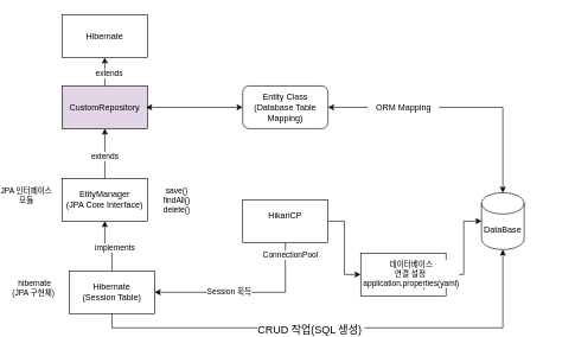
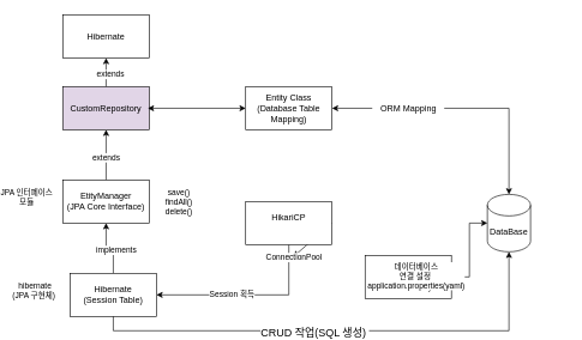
  <mxCell id="0" />
  <mxCell id="1" parent="0" />
  <mxCell id="2" value="DataBase" style="shape=cylinder3;whiteSpace=wrap;html=1;boundedLbl=1;backgroundOutline=1;size=15;" vertex="1" parent="1"><mxGeometry x="610" y="270" width="60" height="80" as="geometry" /></mxCell>
  <mxCell id="3" value="Hibernate" style="rounded=0;whiteSpace=wrap;html=1;" vertex="1" parent="1"><mxGeometry x="20" y="20" width="120" height="60" as="geometry" /></mxCell>
  <mxCell id="4" style="edgeStyle=orthogonalEdgeStyle;rounded=0;orthogonalLoop=1;jettySize=auto;html=1;exitX=0.5;exitY=0;exitDx=0;exitDy=0;" edge="1" parent="1" source="6" target="22"><mxGeometry relative="1" as="geometry" /></mxCell>
  <mxCell id="5" value="extends" style="edgeLabel;html=1;align=center;verticalAlign=middle;resizable=0;points=[];" vertex="1" connectable="0" parent="4"><mxGeometry x="-0.086" y="1" relative="1" as="geometry"><mxPoint as="offset" /></mxGeometry></mxCell>
  <mxCell id="6" value="EtityManager&lt;div&gt;(JPA Core Interface&lt;span style=&quot;background-color: initial;&quot;&gt;)&lt;/span&gt;&lt;/div&gt;" style="rounded=0;whiteSpace=wrap;html=1;" vertex="1" parent="1"><mxGeometry x="20" y="250" width="120" height="60" as="geometry" /></mxCell>
  <mxCell id="7" style="edgeStyle=orthogonalEdgeStyle;rounded=0;orthogonalLoop=1;jettySize=auto;html=1;exitX=0.5;exitY=0;exitDx=0;exitDy=0;entryX=0.5;entryY=1;entryDx=0;entryDy=0;" edge="1" parent="1" source="9" target="6"><mxGeometry relative="1" as="geometry" /></mxCell>
  <mxCell id="8" value="implements" style="edgeLabel;html=1;align=center;verticalAlign=middle;resizable=0;points=[];" vertex="1" connectable="0" parent="7"><mxGeometry x="-0.175" y="-3" relative="1" as="geometry"><mxPoint as="offset" /></mxGeometry></mxCell>
  <mxCell id="9" value="Hibernate&lt;div&gt;(Session Table)&lt;/div&gt;" style="rounded=0;whiteSpace=wrap;html=1;" vertex="1" parent="1"><mxGeometry x="30" y="380" width="120" height="60" as="geometry" /></mxCell>
  <mxCell id="10" value="save()&lt;div&gt;findAll()&lt;/div&gt;&lt;div&gt;delete()&lt;/div&gt;" style="edgeLabel;html=1;align=center;verticalAlign=middle;resizable=0;points=[];" vertex="1" connectable="0" parent="1"><mxGeometry x="180" y="280" as="geometry" /></mxCell>
  <mxCell id="11" value="hibernate&lt;div&gt;(JPA 구현체)&amp;nbsp;&lt;/div&gt;" style="edgeLabel;html=1;align=center;verticalAlign=middle;resizable=0;points=[];" vertex="1" connectable="0" parent="1"><mxGeometry x="190" y="290" as="geometry"><mxPoint x="-210" y="113" as="offset" /></mxGeometry></mxCell>
  <mxCell id="12" value="JPA 인터페이스&amp;nbsp;&lt;div&gt;모듈&amp;nbsp;&lt;/div&gt;" style="edgeLabel;html=1;align=center;verticalAlign=middle;resizable=0;points=[];" vertex="1" connectable="0" parent="1"><mxGeometry x="180" y="160" as="geometry"><mxPoint x="-210" y="113" as="offset" /></mxGeometry></mxCell>
  <mxCell id="13" value="DataSource&lt;div&gt;(Database Connection)&lt;/div&gt;" style="rounded=0;whiteSpace=wrap;html=1;" vertex="1" parent="1"><mxGeometry x="440" y="355" width="120" height="60" as="geometry" /></mxCell>
- <mxCell id="14" style="edgeStyle=orthogonalEdgeStyle;rounded=0;orthogonalLoop=1;jettySize=auto;html=1;exitX=1;exitY=0.5;exitDx=0;exitDy=0;entryX=0;entryY=0.5;entryDx=0;entryDy=0;" edge="1" parent="1" source="17" target="13"><mxGeometry relative="1" as="geometry" /></mxCell>
+ <mxCell id="14" style="edgeStyle=orthogonalEdgeStyle;rounded=0;orthogonalLoop=1;jettySize=auto;html=1;exitX=1;exitY=0.5;exitDx=0;exitDy=0;" edge="1" parent="1" source="17" target="18"><mxGeometry relative="1" as="geometry" /></mxCell>
  <mxCell id="15" style="edgeStyle=orthogonalEdgeStyle;rounded=0;orthogonalLoop=1;jettySize=auto;html=1;exitX=0.5;exitY=1;exitDx=0;exitDy=0;entryX=1;entryY=0.5;entryDx=0;entryDy=0;" edge="1" parent="1" source="17" target="9"><mxGeometry relative="1" as="geometry" /></mxCell>
  <mxCell id="16" value="Session 획득" style="edgeLabel;html=1;align=center;verticalAlign=middle;resizable=0;points=[];" vertex="1" connectable="0" parent="15"><mxGeometry x="0.181" y="-2" relative="1" as="geometry"><mxPoint as="offset" /></mxGeometry></mxCell>
  <mxCell id="17" value="HikariCP&lt;div&gt;&lt;br&gt;&lt;/div&gt;" style="rounded=0;whiteSpace=wrap;html=1;" vertex="1" parent="1"><mxGeometry x="274" y="280" width="120" height="60" as="geometry" /></mxCell>
  <mxCell id="18" value="ConnectionPool" style="edgeLabel;html=1;align=center;verticalAlign=middle;resizable=0;points=[];" vertex="1" connectable="0" parent="1"><mxGeometry x="340" y="357" as="geometry" /></mxCell>
  <mxCell id="19" style="edgeStyle=orthogonalEdgeStyle;rounded=0;orthogonalLoop=1;jettySize=auto;html=1;exitX=1;exitY=0.5;exitDx=0;exitDy=0;entryX=0;entryY=0.5;entryDx=0;entryDy=0;entryPerimeter=0;" edge="1" parent="1" source="13" target="2"><mxGeometry relative="1" as="geometry" /></mxCell>
  <mxCell id="20" style="edgeStyle=orthogonalEdgeStyle;rounded=0;orthogonalLoop=1;jettySize=auto;html=1;exitX=0.5;exitY=0;exitDx=0;exitDy=0;" edge="1" parent="1" source="22" target="3"><mxGeometry relative="1" as="geometry" /></mxCell>
  <mxCell id="21" value="extends" style="edgeLabel;html=1;align=center;verticalAlign=middle;resizable=0;points=[];" vertex="1" connectable="0" parent="20"><mxGeometry x="-0.1" y="-5" relative="1" as="geometry"><mxPoint as="offset" /></mxGeometry></mxCell>
  <mxCell id="22" value="CustomRepository" style="rounded=0;whiteSpace=wrap;html=1;fillColor=#e1d5e7;" vertex="1" parent="1"><mxGeometry x="20" y="120" width="120" height="60" as="geometry" /></mxCell>
- <mxCell id="23" value="&lt;div&gt;Entity Class&lt;/div&gt;&lt;div&gt;(Database Table Mapping)&lt;/div&gt;" style="whiteSpace=wrap;html=1;rounded=1;" vertex="1" parent="1"><mxGeometry x="274" y="120" width="120" height="60" as="geometry" /></mxCell>
+ <mxCell id="23" value="&lt;div&gt;Entity Class&lt;/div&gt;&lt;div&gt;(Database Table Mapping)&lt;/div&gt;" style="rounded=0;whiteSpace=wrap;html=1;" vertex="1" parent="1"><mxGeometry x="274" y="120" width="120" height="60" as="geometry" /></mxCell>
  <mxCell id="24" value="" style="endArrow=classic;startArrow=classic;html=1;rounded=0;exitX=0.983;exitY=0.5;exitDx=0;exitDy=0;exitPerimeter=0;entryX=0;entryY=0.5;entryDx=0;entryDy=0;" edge="1" parent="1" source="22" target="23"><mxGeometry width="50" height="50" relative="1" as="geometry"><mxPoint x="310" y="410" as="sourcePoint" /><mxPoint x="360" y="360" as="targetPoint" /></mxGeometry></mxCell>
  <mxCell id="25" value="" style="edgeStyle=orthogonalEdgeStyle;rounded=0;orthogonalLoop=1;jettySize=auto;html=1;" edge="1" parent="1" source="26" target="23"><mxGeometry relative="1" as="geometry" /></mxCell>
  <mxCell id="26" value="ORM Mapping" style="text;html=1;align=center;verticalAlign=middle;resizable=0;points=[];autosize=1;strokeColor=none;fillColor=none;" vertex="1" parent="1"><mxGeometry x="450" y="135" width="100" height="30" as="geometry" /></mxCell>
  <mxCell id="27" value="데이터베이스&lt;div&gt;연결 설정&amp;nbsp;&lt;/div&gt;&lt;div&gt;application.properties(yaml)&lt;/div&gt;" style="edgeLabel;html=1;align=center;verticalAlign=middle;resizable=0;points=[];" vertex="1" connectable="0" parent="1"><mxGeometry x="720" y="270" as="geometry"><mxPoint x="-210" y="113" as="offset" /></mxGeometry></mxCell>
  <mxCell id="28" style="edgeStyle=orthogonalEdgeStyle;rounded=0;orthogonalLoop=1;jettySize=auto;html=1;exitX=0.5;exitY=1;exitDx=0;exitDy=0;entryX=0.5;entryY=1;entryDx=0;entryDy=0;entryPerimeter=0;" edge="1" parent="1" source="9" target="2"><mxGeometry relative="1" as="geometry" /></mxCell>
  <mxCell id="29" value="&lt;font style=&quot;font-size: 15px;&quot;&gt;CRUD 작업(SQL 생성)&amp;nbsp;&lt;/font&gt;" style="edgeLabel;html=1;align=center;verticalAlign=middle;resizable=0;points=[];" vertex="1" connectable="0" parent="28"><mxGeometry x="-0.121" y="-2" relative="1" as="geometry"><mxPoint as="offset" /></mxGeometry></mxCell>
  <mxCell id="30" style="edgeStyle=orthogonalEdgeStyle;rounded=0;orthogonalLoop=1;jettySize=auto;html=1;entryX=0.5;entryY=0;entryDx=0;entryDy=0;entryPerimeter=0;" edge="1" parent="1" source="26" target="2"><mxGeometry relative="1" as="geometry" /></mxCell>
